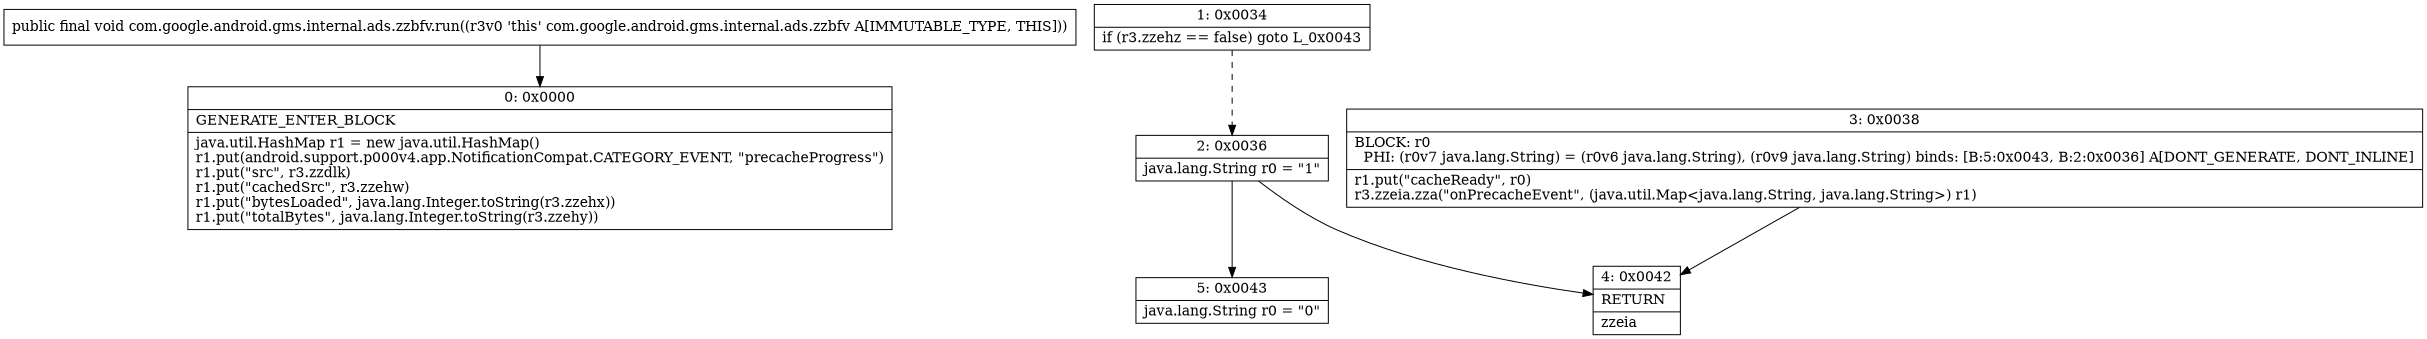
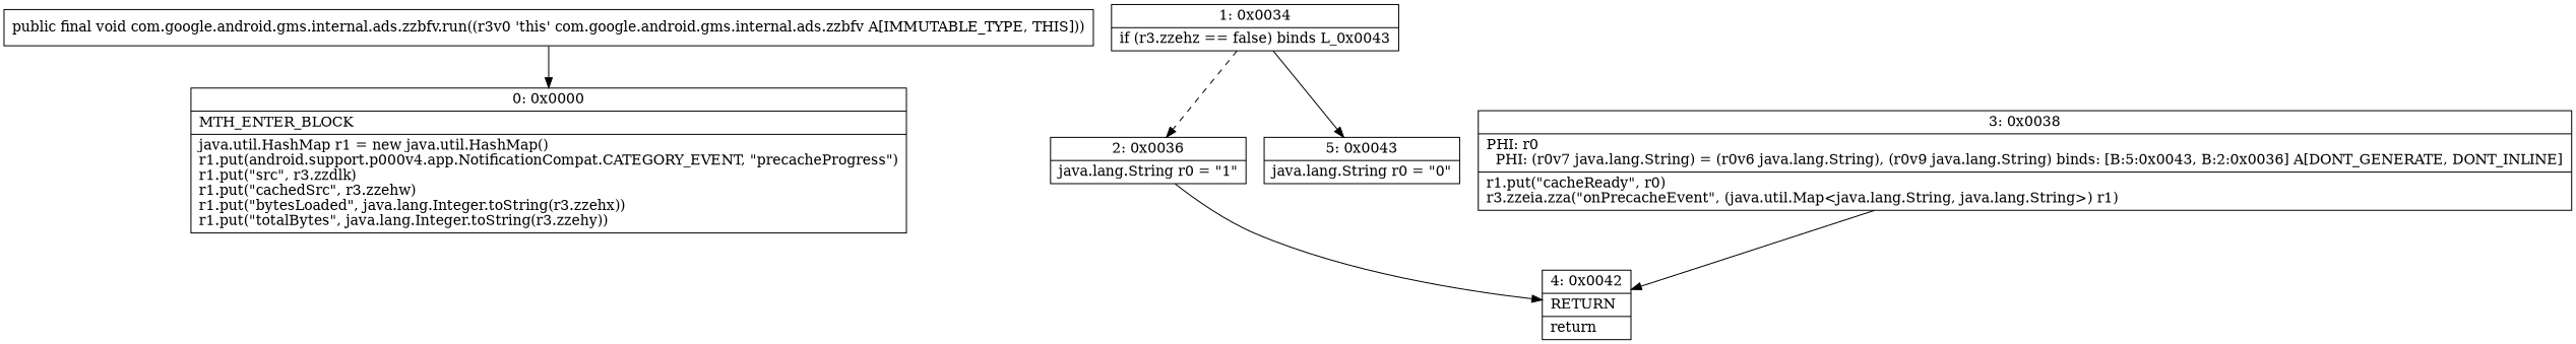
  digraph {
    node [shape=record]
-   n1 [label="{0\:\ 0x0000|GENERATE_ENTER_BLOCK\l|java.util.HashMap r1 = new java.util.HashMap()\lr1.put(android.support.p000v4.app.NotificationCompat.CATEGORY_EVENT, \"precacheProgress\")\lr1.put(\"src\", r3.zzdlk)\lr1.put(\"cachedSrc\", r3.zzehw)\lr1.put(\"bytesLoaded\", java.lang.Integer.toString(r3.zzehx))\lr1.put(\"totalBytes\", java.lang.Integer.toString(r3.zzehy))\l}"]
-   n2 [label="{1\:\ 0x0034|if (r3.zzehz == false) goto L_0x0043\l}"]
+   n1 [label="{0\:\ 0x0000|MTH_ENTER_BLOCK\l|java.util.HashMap r1 = new java.util.HashMap()\lr1.put(android.support.p000v4.app.NotificationCompat.CATEGORY_EVENT, \"precacheProgress\")\lr1.put(\"src\", r3.zzdlk)\lr1.put(\"cachedSrc\", r3.zzehw)\lr1.put(\"bytesLoaded\", java.lang.Integer.toString(r3.zzehx))\lr1.put(\"totalBytes\", java.lang.Integer.toString(r3.zzehy))\l}"]
+   n2 [label="{1\:\ 0x0034|if (r3.zzehz == false) binds L_0x0043\l}"]
    n3 [label="{2\:\ 0x0036|java.lang.String r0 = \"1\"\l}"]
    n4 [label="{5\:\ 0x0043|java.lang.String r0 = \"0\"\l}"]
-   n5 [label="{4\:\ 0x0042|RETURN\l|zzeia\l}"]
-   n6 [label="{3\:\ 0x0038|BLOCK: r0 \l  PHI: (r0v7 java.lang.String) = (r0v6 java.lang.String), (r0v9 java.lang.String) binds: [B:5:0x0043, B:2:0x0036] A[DONT_GENERATE, DONT_INLINE]\l|r1.put(\"cacheReady\", r0)\lr3.zzeia.zza(\"onPrecacheEvent\", (java.util.Map\<java.lang.String, java.lang.String\>) r1)\l}"]
+   n5 [label="{4\:\ 0x0042|RETURN\l|return\l}"]
+   n6 [label="{3\:\ 0x0038|PHI: r0 \l  PHI: (r0v7 java.lang.String) = (r0v6 java.lang.String), (r0v9 java.lang.String) binds: [B:5:0x0043, B:2:0x0036] A[DONT_GENERATE, DONT_INLINE]\l|r1.put(\"cacheReady\", r0)\lr3.zzeia.zza(\"onPrecacheEvent\", (java.util.Map\<java.lang.String, java.lang.String\>) r1)\l}"]
    n7 [label="{public final void com.google.android.gms.internal.ads.zzbfv.run((r3v0 'this' com.google.android.gms.internal.ads.zzbfv A[IMMUTABLE_TYPE, THIS])) }"]
    n2 -> n3 [style=dashed]
-   n3 -> n4
+   n2 -> n4
    n3 -> n5
    n6 -> n5
    n7 -> n1
  }
